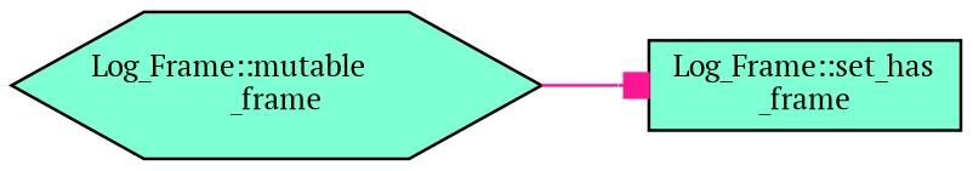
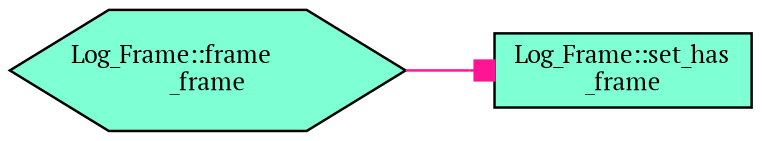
  digraph {
    rankdir=LR
    fontname="PT Serif"
    node [color=black fillcolor=aquamarine fontname="PT Serif" fontsize=10 style=filled]
-   n1 [fontcolor=black height=0.2 label="Log_Frame::mutable\l_frame" shape=hexagon width=0.4]
+   n1 [fontcolor=black height=0.2 label="Log_Frame::frame\l_frame" shape=hexagon width=0.4]
    n2 [height=0.2 label="Log_Frame::set_has\l_frame" shape=box width=0.4]
    n1 -> n2 [color=deeppink fontname="PT Serif" fontsize=10 labelfontname=Helvetica labelfontsize=10 style=solid arrowhead=box]
  }
